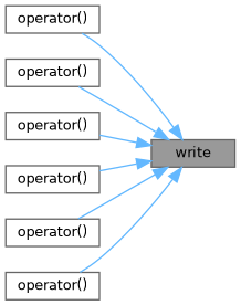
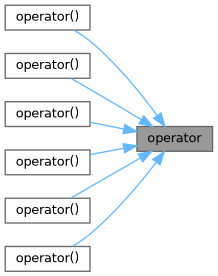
  digraph {
    rankdir=RL
    node [color=grey40 fillcolor=white fontname=Helvetica fontsize=10 shape=box style=filled]
    edge [color=steelblue1 dir=back fontname=Helvetica fontsize=10 labelfontname=Helvetica labelfontsize=10 style=solid]
-   n1 [color=gray40 fillcolor=grey60 fontcolor=black height=0.2 label=write width=0.4]
+   n1 [color=gray40 fillcolor=grey60 fontcolor=black height=0.2 label=operator width=0.4]
    n2 [height=0.2 label="operator()" width=0.4]
    n3 [height=0.2 label="operator()" width=0.4]
    n4 [height=0.2 label="operator()" width=0.4]
    n5 [height=0.2 label="operator()" width=0.4]
    n6 [height=0.2 label="operator()" width=0.4]
    n7 [height=0.2 label="operator()" width=0.4]
    n1 -> n2
    n1 -> n3
    n1 -> n4
    n1 -> n5
    n1 -> n6
    n1 -> n7
  }
